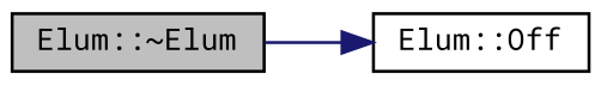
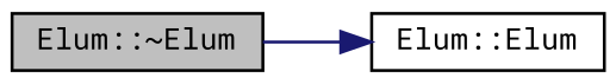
  digraph {
    rankdir=LR
    fontname="Roboto Mono"
    node [color=black fontname="Roboto Mono" fontsize=10 shape=record style=filled]
    n1 [fillcolor=grey75 fontcolor=black height=0.2 label="Elum::~Elum" width=0.4]
-   n2 [fillcolor=white height=0.2 label="Elum::Off" width=0.4]
+   n2 [fillcolor=white height=0.2 label="Elum::Elum" width=0.4]
    n1 -> n2 [color=midnightblue fontname="Roboto Mono" fontsize=10 labelfontname=Helvetica labelfontsize=10 style=solid]
  }
